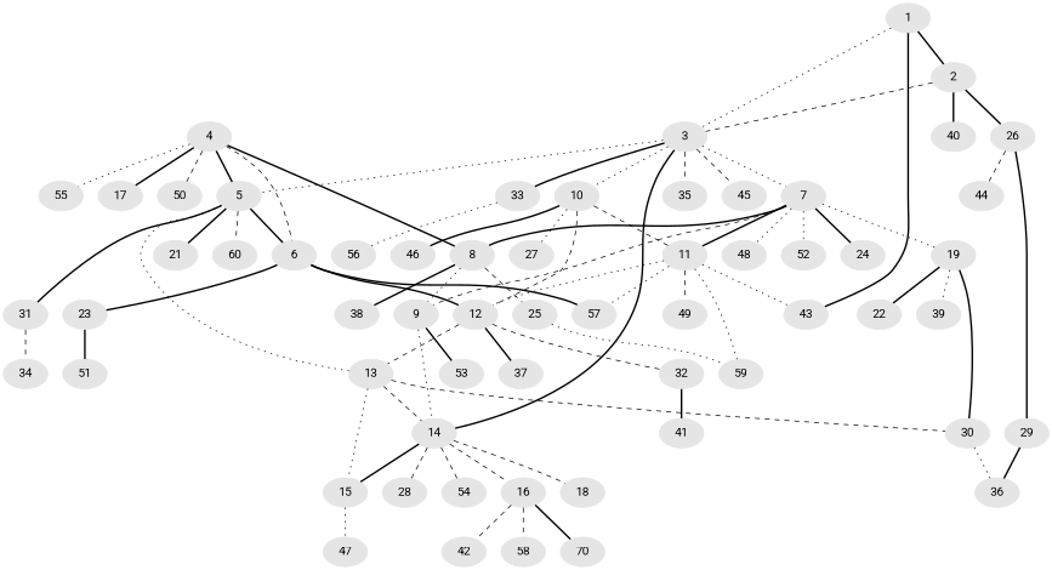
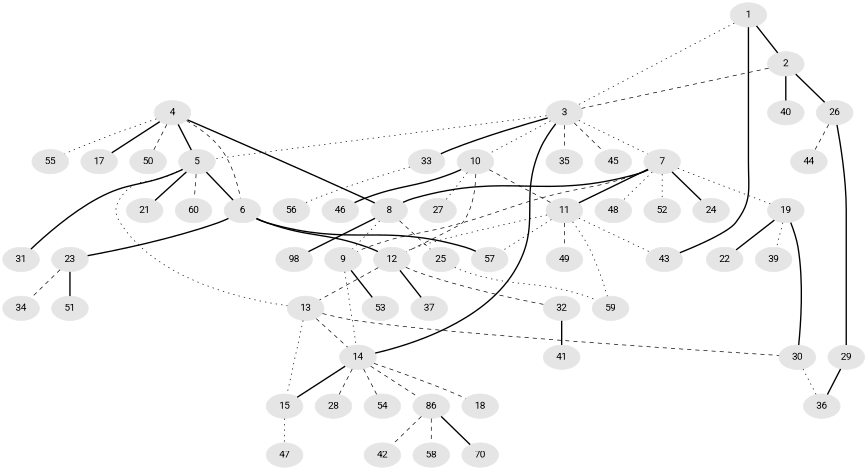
  graph {
    fontname=Roboto
    node [color=gray90 fontname=Roboto style=filled]
    edge [fontname=Roboto style=bold]
    1
    2
    3
    43
    26
    40
    5
    7
    10
    14
    33
    35
    45
    29
    44
    6
    13
    21
    31
    60
    8
    9
    11
    19
    24
    48
    52
    12
    27
    46
    15
-   16
+   16 [label=86]
    18
    28
    54
    56
    4
    17
    50
    55
    23
    57
    25
-   38
+   38 [label=98]
    30
    32
    37
    34
    51
    53
    49
    59
    22
    39
    41
    47
    36
    n58 [label=70]
    42
    58
    1 -- 2
    1 -- 3 [style=dotted]
    1 -- 43
    2 -- 3 [style=dashed]
    2 -- 26
    2 -- 40
    3 -- 5 [style=dotted]
    3 -- 7 [style=dotted]
    3 -- 10 [style=dotted]
    3 -- 14
    3 -- 33
    3 -- 35 [style=dashed]
    3 -- 45 [style=dashed]
    26 -- 29
    26 -- 44 [style=dashed]
    5 -- 6
    5 -- 13 [style=dotted]
    5 -- 21
    5 -- 31
    5 -- 60 [style=dashed]
    7 -- 8
    7 -- 9 [style=dashed]
    7 -- 11
    7 -- 19 [style=dotted]
    7 -- 24
    7 -- 48 [style=dotted]
    7 -- 52 [style=dotted]
    10 -- 11 [style=dashed]
    10 -- 12 [style=dashed]
    10 -- 27 [style=dotted]
    10 -- 46
    14 -- 15
    14 -- 16 [style=dashed]
    14 -- 18 [style=dashed]
    14 -- 28 [style=dashed]
    14 -- 54 [style=dashed]
    33 -- 56 [style=dotted]
    29 -- 36
    6 -- 12
    6 -- 23
    6 -- 57
    13 -- 14 [style=dashed]
    13 -- 15 [style=dotted]
    13 -- 30 [style=dashed]
    8 -- 9 [style=dotted]
    8 -- 25 [style=dashed]
    8 -- 38
    9 -- 14 [style=dotted]
    9 -- 53
    11 -- 43 [style=dotted]
    11 -- 12 [style=dotted]
    11 -- 57 [style=dotted]
    11 -- 49 [style=dashed]
    11 -- 59 [style=dotted]
    19 -- 30
    19 -- 22
    19 -- 39 [style=dotted]
    12 -- 13 [style=dashed]
    12 -- 32 [style=dashed]
    12 -- 37
    15 -- 47 [style=dotted]
    16 -- n58
    16 -- 42 [style=dashed]
    16 -- 58 [style=dashed]
    4 -- 5
    4 -- 6 [style=dashed]
    4 -- 8
    4 -- 17
    4 -- 50 [style=dashed]
    4 -- 55 [style=dotted]
-   31 -- 34 [style=dashed]
+   23 -- 34 [style=dashed]
    23 -- 51
    25 -- 59 [style=dotted]
    30 -- 36 [style=dotted]
    32 -- 41
  }
